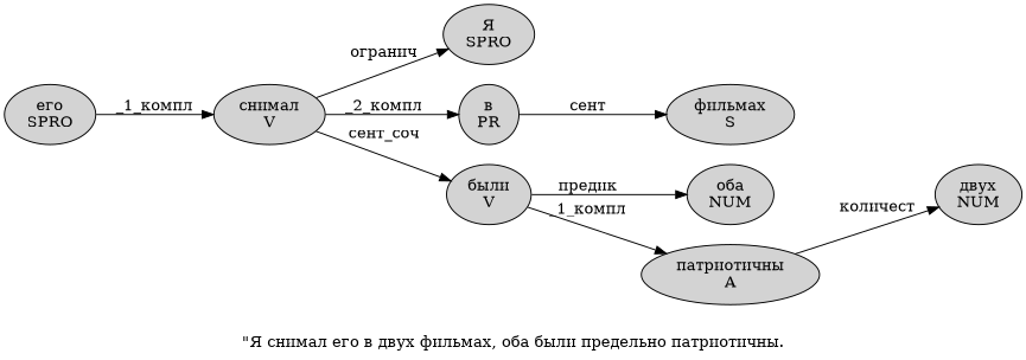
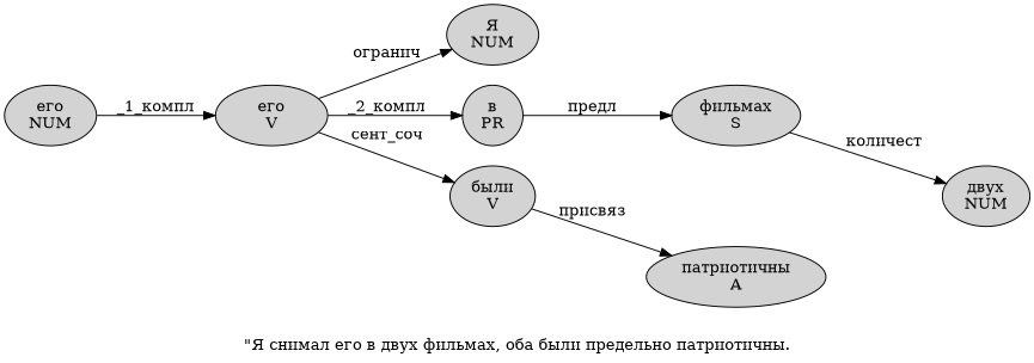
  digraph {
    label="\"Я снимал его в двух фильмах, оба были предельно патриотичны."
    rankdir=LR
    node [fillcolor=lightgray penwidth=1 shape=ellipse style=filled]
-   n1 [label="Я\nSPRO"]
-   n2 [label="снимал\nV"]
+   n1 [label="Я\nNUM"]
+   n2 [label="его\nV"]
    n3 [label="в\nPR"]
    n4 [label="были\nV"]
-   n5 [label="его\nSPRO"]
+   n5 [label="его\nNUM"]
    n6 [label="фильмах\nS"]
-   n7 [label="оба\nNUM"]
    n8 [label="патриотичны\nA"]
    n9 [label="двух\nNUM"]
    n2 -> n1 [label="огранич"]
    n2 -> n3 [label="_2_компл"]
    n2 -> n4 [label="сент_соч"]
-   n3 -> n6 [label="сент"]
-   n4 -> n7 [label="предик"]
-   n4 -> n8 [label="_1_компл"]
+   n3 -> n6 [label="предл"]
+   n4 -> n8 [label="присвяз"]
    n5 -> n2 [label="_1_компл"]
-   n8 -> n9 [label="количест"]
+   n6 -> n9 [label="количест"]
  }
